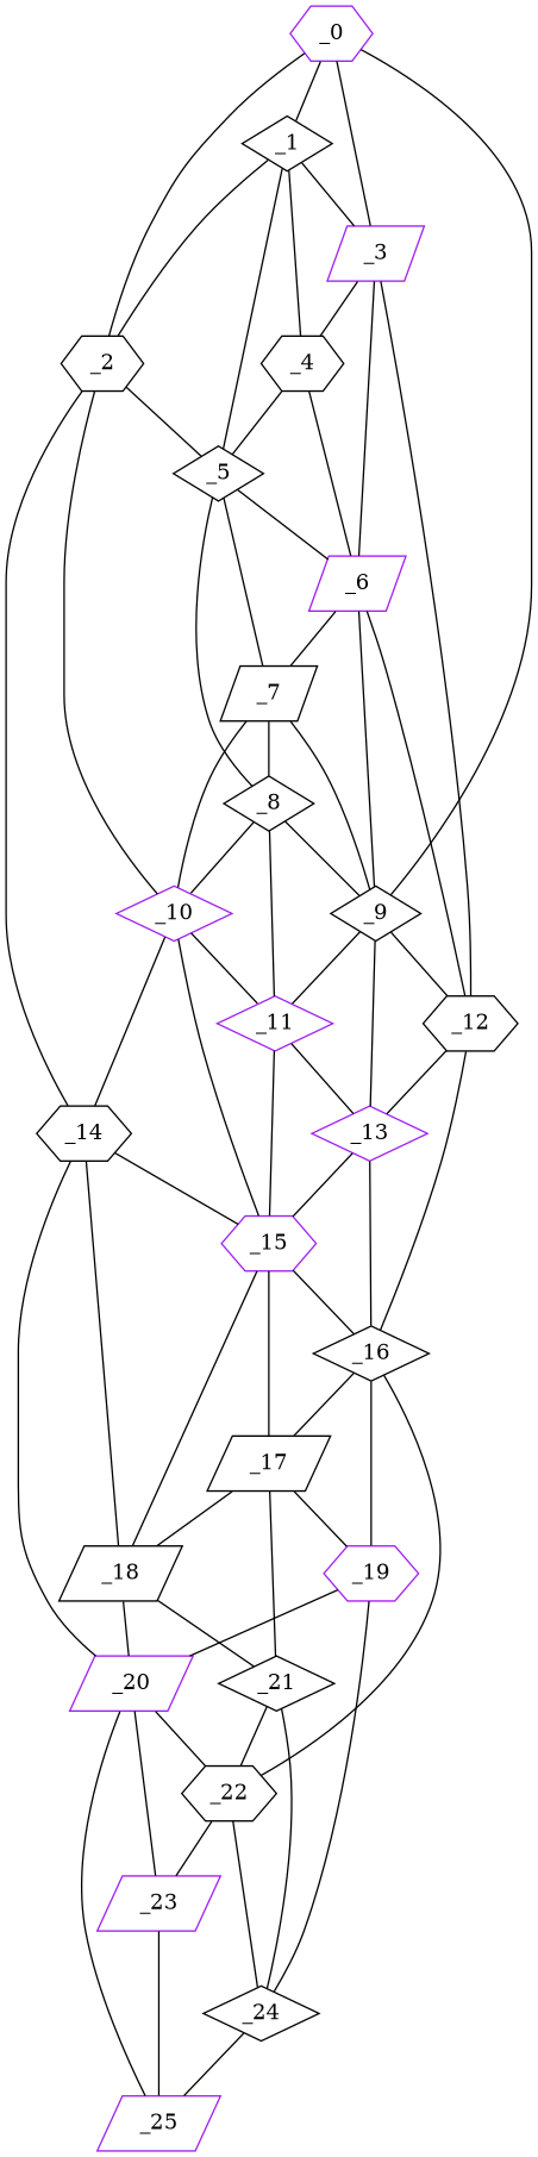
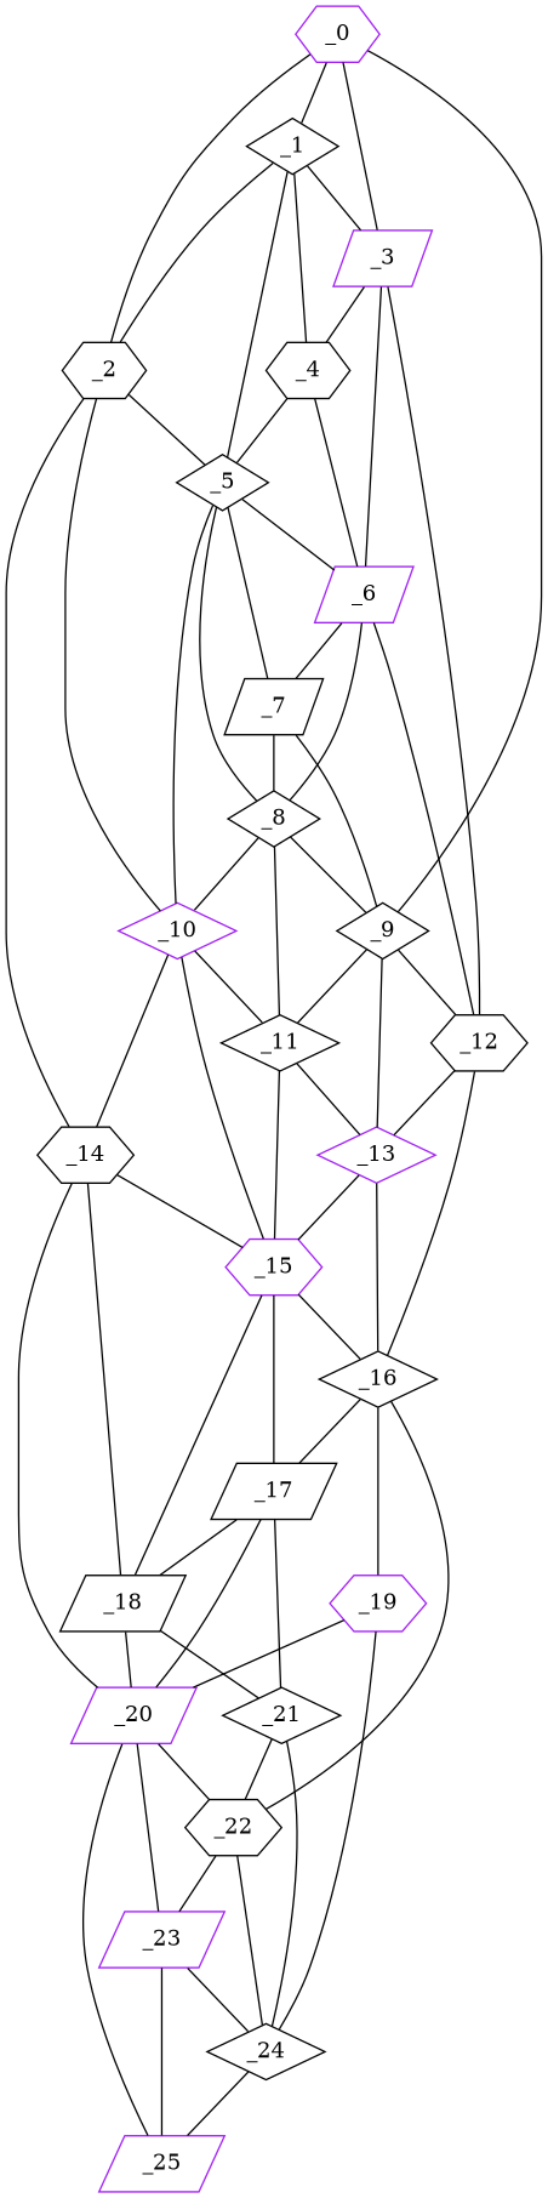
  graph {
    node [color=black shape=diamond y=44]
    edge [valence=2]
    _0 [color=purple shape=hexagon x=7]
    _1 [x=12 y=52]
    _2 [shape=hexagon x=18 y=67]
    _3 [color=purple shape=parallelogram x=21 y=43]
    _9 [x=47]
    _4 [shape=hexagon x=26 y=45]
    _5 [x=28 y=58]
    _10 [color=purple x=50 y=75]
    _14 [shape=hexagon x=64 y=91]
    _12 [shape=hexagon x=58 y=35]
    _6 [color=purple shape=parallelogram x=30 y=45]
    _13 [color=purple x=60 y=41]
    _16 [x=78 y=43]
    _7 [shape=parallelogram x=38 y=47]
    _8 [x=41 y=57]
-   _11 [color=purple x=52 y=62]
+   _11 [x=52 y=62]
    _15 [color=purple shape=hexagon x=70 y=63]
    _18 [shape=parallelogram x=90 y=71]
    _20 [color=purple shape=parallelogram x=96 y=86]
    _17 [shape=parallelogram x=84 y=51]
    _19 [color=purple shape=hexagon x=91 y=50]
    _22 [shape=hexagon x=107 y=70]
    _21 [x=98 y=57]
    _23 [color=purple shape=parallelogram x=110 y=83]
    _25 [color=purple shape=parallelogram x=124 y=81]
    _24 [x=122 y=67]
    _0 -- _1
    _0 -- _2 [valence=1]
    _0 -- _3 [valence=1]
    _0 -- _9 [valence=1]
    _1 -- _2 [valence=1]
    _1 -- _3
    _1 -- _4
    _1 -- _5
    _2 -- _5
    _2 -- _10 [valence=1]
    _2 -- _14 [valence=1]
    _3 -- _4 [valence=1]
    _3 -- _12 [valence=1]
    _3 -- _6
    _9 -- _12
    _9 -- _13 [valence=1]
    _9 -- _11
    _4 -- _5 [valence=1]
    _4 -- _6
-   _7 -- _10
+   _5 -- _10
    _5 -- _6 [valence=1]
    _5 -- _7
    _5 -- _8 [valence=1]
    _10 -- _14
    _10 -- _11
    _10 -- _15
    _14 -- _15
    _14 -- _18
    _14 -- _20 [valence=1]
    _12 -- _13
    _12 -- _16 [valence=1]
-   _6 -- _9 [valence=1]
+   _6 -- _8 [valence=1]
    _6 -- _12
    _6 -- _7
    _13 -- _16
    _13 -- _15
    _16 -- _17
    _16 -- _19 [valence=1]
    _16 -- _22 [valence=1]
    _7 -- _9
    _7 -- _8
    _8 -- _9
    _8 -- _10 [valence=1]
    _8 -- _11 [valence=1]
    _11 -- _13
    _11 -- _15
    _15 -- _16 [valence=1]
    _15 -- _18
    _15 -- _17
    _18 -- _20
    _18 -- _21 [valence=1]
    _20 -- _22
    _20 -- _23
    _20 -- _25 [valence=1]
    _17 -- _18
-   _17 -- _19 [valence=1]
+   _17 -- _20 [valence=1]
    _17 -- _21
    _19 -- _20 [valence=1]
    _19 -- _24 [valence=1]
    _22 -- _23
    _22 -- _24
    _21 -- _22
    _21 -- _24 [valence=1]
    _23 -- _25
+   _23 -- _24
    _24 -- _25 [valence=1]
  }
